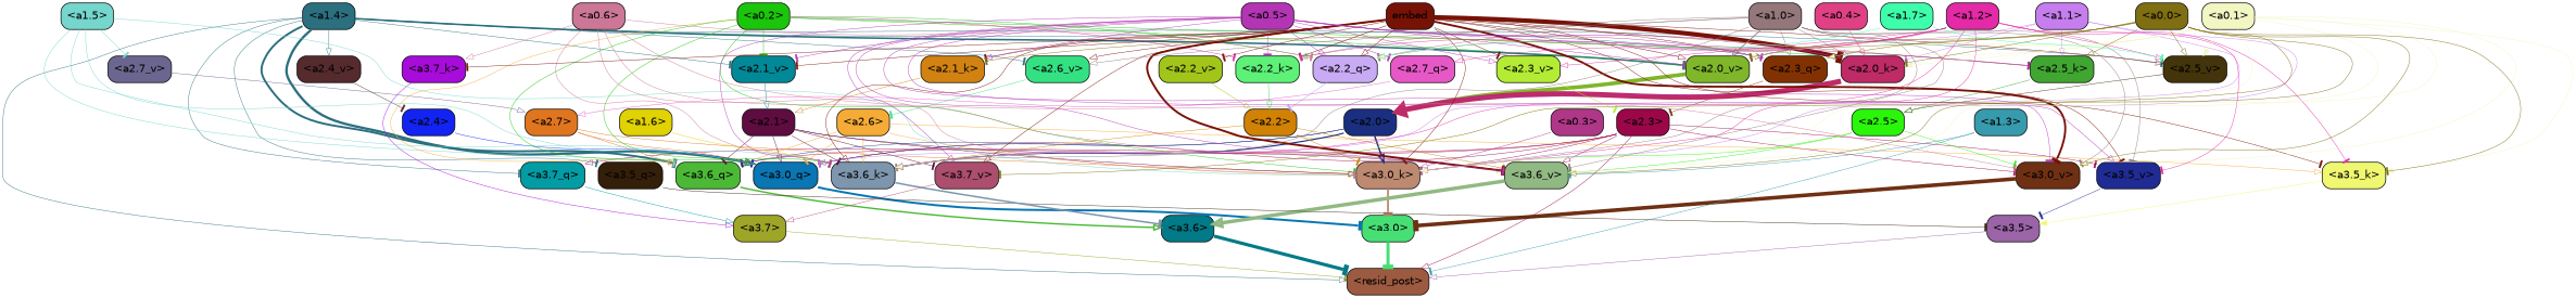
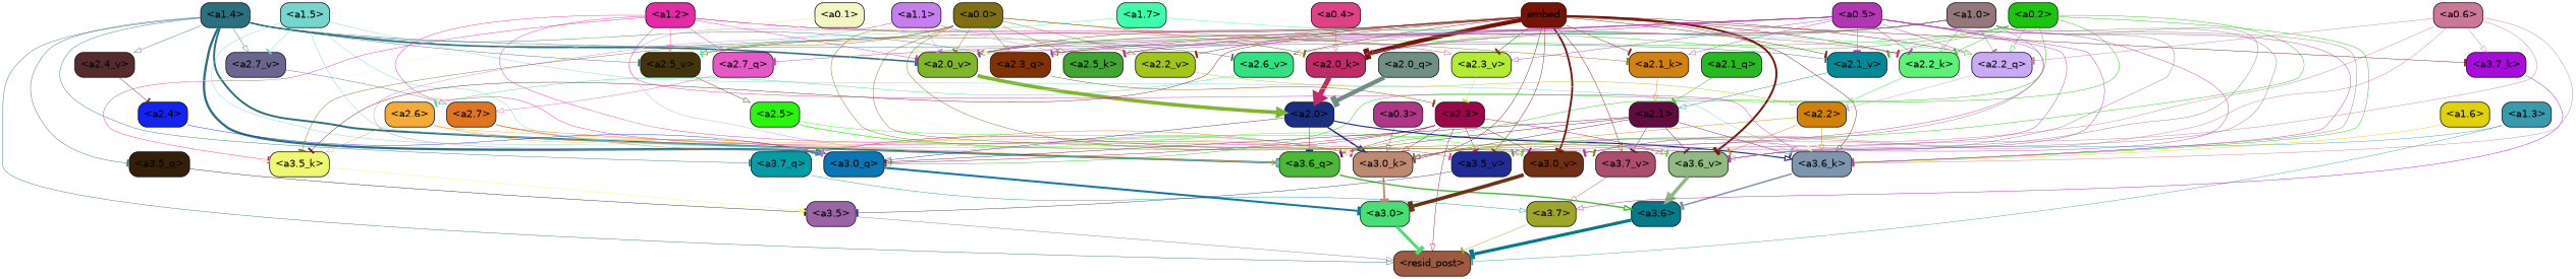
  strict digraph {
    splines=true
    node [color=black fontname=Helvetica shape=box style="filled, rounded"]
    edge [arrowhead=tee color="#771207" penwidth=0.6]
    "<a3.7>" [fillcolor="#9fa527"]
    "<resid_post>" [fillcolor="#9c5a40"]
    "<a3.6>" [fillcolor="#027a87"]
    "<a3.5>" [fillcolor="#9b64a7"]
    "<a3.0>" [fillcolor="#47df74"]
    "<a2.3>" [fillcolor="#9c074a"]
    "<a3.7_q>" [fillcolor="#029ca4"]
    "<a3.6_q>" [fillcolor="#4bb936"]
    "<a3.0_q>" [fillcolor="#0a76b3"]
    "<a3.0_k>" [fillcolor="#bd8971"]
    "<a3.6_v>" [fillcolor="#91b983"]
    "<a3.5_v>" [fillcolor="#202c94"]
    "<a3.0_v>" [fillcolor="#6f3013"]
    "<a1.4>" [fillcolor="#2c707f"]
    "<a3.5_q>" [fillcolor="#341f0a"]
    "<a2.3_q>" [fillcolor="#823202"]
    "<a2.7_v>" [fillcolor="#6a668f"]
    "<a2.6_v>" [fillcolor="#34e182"]
    "<a2.5_v>" [fillcolor="#44340b"]
    "<a2.4_v>" [fillcolor="#552b2d"]
    "<a2.1_v>" [fillcolor="#028997"]
    "<a2.0_v>" [fillcolor="#7fb62a"]
    "<a2.7>" [fillcolor="#e0751f"]
    "<a2.6>" [fillcolor="#f5ac37"]
    "<a2.5>" [fillcolor="#2af50a"]
    "<a2.4>" [fillcolor="#1223f2"]
    "<a2.1>" [fillcolor="#5f0c41"]
    "<a2.0>" [fillcolor="#1b2f80"]
    "<a3.6_k>" [fillcolor="#7d96ad"]
    "<a3.5_k>" [fillcolor="#f0f770"]
    "<a3.7_v>" [fillcolor="#ac4e6d"]
    "<a1.3>" [fillcolor="#389aad"]
    "<a3.7_k>" [fillcolor="#a70cda"]
    "<a1.5>" [fillcolor="#74d6cc"]
    "<a0.2>" [fillcolor="#1bc50b"]
    "<a2.2_q>" [fillcolor="#c8abf4"]
    "<a2.2_k>" [fillcolor="#5df178"]
    "<a2.0_k>" [fillcolor="#be2b67"]
    "<a2.2>" [fillcolor="#d18205"]
    "<a1.1>" [fillcolor="#c67eef"]
    "<a2.5_k>" [fillcolor="#40a631"]
    "<a0.6>" [fillcolor="#cc7796"]
    embed [fillcolor="#771207"]
    "<a2.1_k>" [fillcolor="#d28211"]
    "<a2.3_v>" [fillcolor="#b3eb35"]
    "<a2.2_v>" [fillcolor="#a2c51a"]
    "<a1.6>" [fillcolor="#e0d203"]
    "<a1.2>" [fillcolor="#e42aa6"]
    "<a2.7_q>" [fillcolor="#e758c7"]
    "<a1.0>" [fillcolor="#94777b"]
    "<a0.5>" [fillcolor="#b335b4"]
    "<a0.1>" [fillcolor="#f2f6c3"]
    "<a0.0>" [fillcolor="#7f6f12"]
    "<a0.3>" [fillcolor="#af3787"]
+   "<a2.1_q>" [fillcolor="#27b921"]
+   "<a2.0_q>" [fillcolor="#708f84"]
    "<a1.7>" [fillcolor="#3efeab"]
    "<a0.4>" [fillcolor="#e04185"]
    "<a3.7>" -> "<resid_post>" [color="#9fa527" penwidth=0.6239100098609924]
    "<a3.6>" -> "<resid_post>" [color="#027a87" penwidth=4.569062113761902]
    "<a3.5>" -> "<resid_post>" [arrowhead=onormal color="#9b64a7"]
    "<a3.0>" -> "<resid_post>" [color="#47df74" penwidth=4.283544182777405]
    "<a2.3>" -> "<resid_post>" [arrowhead=onormal color="#9c074a"]
    "<a2.3>" -> "<a3.7_q>" [arrowhead=onormal color="#9c074a"]
    "<a2.3>" -> "<a3.6_q>" [color="#9c074a"]
    "<a2.3>" -> "<a3.0_q>" [color="#9c074a"]
    "<a2.3>" -> "<a3.0_k>" [arrowhead=onormal color="#9c074a"]
    "<a2.3>" -> "<a3.6_v>" [arrowhead=onormal color="#9c074a"]
    "<a2.3>" -> "<a3.5_v>" [color="#9c074a"]
    "<a2.3>" -> "<a3.0_v>" [color="#9c074a"]
    "<a3.7_q>" -> "<a3.7>" [arrowhead=onormal color="#029ca4"]
    "<a3.6_q>" -> "<a3.6>" [arrowhead=onormal color="#4bb936" penwidth=2.0347584784030914]
    "<a3.0_q>" -> "<a3.0>" [color="#0a76b3" penwidth=2.8635367155075073]
    "<a3.0_k>" -> "<a3.0>" [color="#bd8971" penwidth=2.632905662059784]
    "<a3.6_v>" -> "<a3.6>" [arrowhead=onormal color="#91b983" penwidth=4.981305837631226]
    "<a3.5_v>" -> "<a3.5>" [color="#202c94"]
    "<a3.0_v>" -> "<a3.0>" [color="#6f3013" penwidth=5.168330669403076]
    "<a1.4>" -> "<resid_post>" [arrowhead=onormal color="#2c707f"]
    "<a1.4>" -> "<a3.7_q>" [color="#2c707f"]
    "<a1.4>" -> "<a3.6_q>" [color="#2c707f" penwidth=2.7934007048606873]
    "<a1.4>" -> "<a3.0_q>" [arrowhead=onormal color="#2c707f" penwidth=3.340754985809326]
    "<a1.4>" -> "<a3.5_q>" [color="#2c707f"]
    "<a1.4>" -> "<a2.3_q>" [arrowhead=onormal color="#2c707f"]
+   "<a1.4>" -> "<a2.7_v>" [arrowhead=onormal color="#2c707f"]
    "<a1.4>" -> "<a2.6_v>" [color="#2c707f"]
    "<a1.4>" -> "<a2.5_v>" [color="#2c707f"]
    "<a1.4>" -> "<a2.4_v>" [arrowhead=onormal color="#2c707f"]
    "<a1.4>" -> "<a2.1_v>" [color="#2c707f"]
    "<a1.4>" -> "<a2.0_v>" [color="#2c707f" penwidth=2.268759250640869]
    "<a3.5_q>" -> "<a3.5>" [color="#341f0a"]
    "<a2.3_q>" -> "<a2.3>" [color="#823202"]
    "<a2.7_v>" -> "<a2.7>" [arrowhead=onormal color="#6a668f"]
    "<a2.6_v>" -> "<a2.6>" [color="#34e182"]
    "<a2.5_v>" -> "<a2.5>" [arrowhead=onormal color="#44340b"]
    "<a2.4_v>" -> "<a2.4>" [color="#552b2d"]
    "<a2.1_v>" -> "<a2.1>" [arrowhead=onormal color="#028997"]
    "<a2.0_v>" -> "<a2.0>" [arrowhead=onormal color="#7fb62a" penwidth=5.231471925973892]
    "<a2.7>" -> "<a3.6_q>" [arrowhead=onormal color="#e0751f"]
    "<a2.7>" -> "<a3.0_q>" [color="#e0751f"]
    "<a2.7>" -> "<a3.0_k>" [arrowhead=onormal color="#e0751f"]
    "<a2.6>" -> "<a3.6_q>" [arrowhead=onormal color="#f5ac37"]
    "<a2.6>" -> "<a3.0_q>" [color="#f5ac37"]
    "<a2.6>" -> "<a3.0_k>" [arrowhead=onormal color="#f5ac37"]
-   "<a2.6>" -> "<a3.6_k>" [arrowhead=onormal color="#f5ac37"]
    "<a2.6>" -> "<a3.5_k>" [arrowhead=onormal color="#f5ac37"]
    "<a2.5>" -> "<a3.0_k>" [color="#2af50a"]
    "<a2.5>" -> "<a3.6_v>" [color="#2af50a"]
    "<a2.5>" -> "<a3.0_v>" [color="#2af50a"]
    "<a2.4>" -> "<a3.0_q>" [color="#1223f2"]
    "<a2.1>" -> "<a3.6_q>" [color="#5f0c41"]
    "<a2.1>" -> "<a3.0_q>" [arrowhead=onormal color="#5f0c41"]
    "<a2.1>" -> "<a3.0_k>" [arrowhead=onormal color="#5f0c41"]
    "<a2.1>" -> "<a3.6_v>" [color="#5f0c41"]
    "<a2.1>" -> "<a3.6_k>" [color="#5f0c41"]
    "<a2.1>" -> "<a3.7_v>" [color="#5f0c41"]
    "<a2.0>" -> "<a3.6_q>" [color="#1b2f80"]
    "<a2.0>" -> "<a3.0_q>" [arrowhead=onormal color="#1b2f80"]
    "<a2.0>" -> "<a3.0_k>" [arrowhead=onormal color="#1b2f80" penwidth=2.161143198609352]
    "<a2.0>" -> "<a3.6_k>" [arrowhead=onormal color="#1b2f80" penwidth=1.6382827460765839]
    "<a3.6_k>" -> "<a3.6>" [color="#7d96ad" penwidth=2.1760786175727844]
    "<a3.5_k>" -> "<a3.5>" [color="#f0f770" arrowhead=""]
    "<a3.7_v>" -> "<a3.7>" [arrowhead=onormal color="#ac4e6d"]
    "<a1.3>" -> "<resid_post>" [color="#389aad"]
    "<a1.3>" -> "<a3.6_v>" [color="#389aad"]
    "<a3.7_k>" -> "<a3.7>" [arrowhead=onormal color="#a70cda"]
    "<a1.5>" -> "<a3.6_q>" [color="#74d6cc"]
    "<a1.5>" -> "<a3.0_q>" [arrowhead=onormal color="#74d6cc"]
    "<a1.5>" -> "<a3.0_k>" [color="#74d6cc"]
    "<a1.5>" -> "<a2.7_v>" [color="#74d6cc"]
    "<a1.5>" -> "<a3.6_k>" [color="#74d6cc"]
-   "<a0.2>" -> "<a3.6_q>" [arrowhead=onormal color="#f5ac37"]
+   "<a0.2>" -> "<a3.6_q>" [arrowhead=onormal color="#1bc50b"]
    "<a0.2>" -> "<a3.0_q>" [arrowhead=onormal color="#1bc50b"]
    "<a0.2>" -> "<a3.0_k>" [color="#1bc50b"]
    "<a0.2>" -> "<a2.1_v>" [color="#1bc50b"]
    "<a0.2>" -> "<a2.0_v>" [color="#1bc50b"]
    "<a0.2>" -> "<a3.6_k>" [color="#1bc50b"]
    "<a0.2>" -> "<a2.2_q>" [arrowhead=onormal color="#1bc50b"]
-   "<a0.2>" -> "<a2.2_k>" [color="#e42aa6"]
+   "<a0.2>" -> "<a2.2_k>" [color="#1bc50b"]
    "<a0.2>" -> "<a2.0_k>" [arrowhead=onormal color="#1bc50b"]
    "<a2.2_q>" -> "<a2.2>" [color="#c8abf4" penwidth=0.7553567886352539]
    "<a2.2_k>" -> "<a2.2>" [arrowhead=onormal color="#5df178" penwidth=0.8854708671569824]
    "<a2.0_k>" -> "<a2.0>" [arrowhead=onormal color="#be2b67" penwidth=7.231504917144775]
-   "<a2.2>" -> "<a3.0_k>" [color="#d18205"]
+   "<a2.2>" -> "<a3.0_k>" [arrowhead=onormal color="#d18205"]
    "<a2.2>" -> "<a3.6_v>" [color="#d18205"]
    "<a2.2>" -> "<a3.6_k>" [arrowhead=onormal color="#d18205"]
    "<a1.1>" -> "<a3.0_q>" [color="#c67eef"]
    "<a1.1>" -> "<a3.0_k>" [color="#c67eef"]
    "<a1.1>" -> "<a2.0_v>" [color="#c67eef"]
    "<a1.1>" -> "<a2.0_k>" [color="#c67eef"]
    "<a1.1>" -> "<a2.5_k>" [arrowhead=onormal color="#c67eef"]
-   "<a2.5_k>" -> "<a2.5>" [arrowhead=onormal color="#40a631"]
    "<a0.6>" -> "<a3.0_k>" [color="#cc7796"]
    "<a0.6>" -> "<a3.6_v>" [arrowhead=onormal color="#cc7796"]
    "<a0.6>" -> "<a3.0_v>" [color="#cc7796"]
    "<a0.6>" -> "<a3.6_k>" [color="#cc7796"]
    "<a0.6>" -> "<a3.7_k>" [arrowhead=onormal color="#cc7796"]
    "<a0.6>" -> "<a2.2_q>" [color="#cc7796"]
    embed -> "<a3.0_k>"
    embed -> "<a3.6_v>" [penwidth=2.7825746536254883]
    embed -> "<a3.5_v>"
    embed -> "<a3.0_v>" [penwidth=2.6950180530548096]
    embed -> "<a2.3_q>" [arrowhead=onormal]
    embed -> "<a2.6_v>" [arrowhead=onormal]
    embed -> "<a2.5_v>" [arrowhead=onormal]
    embed -> "<a2.1_v>"
    embed -> "<a2.0_v>" [arrowhead=onormal]
    embed -> "<a3.6_k>" [arrowhead=onormal]
    embed -> "<a3.5_k>"
    embed -> "<a3.7_v>" [arrowhead=onormal]
    embed -> "<a3.7_k>"
    embed -> "<a2.2_q>" [arrowhead=onormal]
    embed -> "<a2.2_k>" [penwidth=0.6698317527770996]
    embed -> "<a2.0_k>" [penwidth=6.12570995092392]
    embed -> "<a2.5_k>"
    embed -> "<a2.1_k>"
    embed -> "<a2.3_v>"
    embed -> "<a2.2_v>"
    "<a2.1_k>" -> "<a2.1>" [arrowhead=onormal color="#d28211"]
    "<a2.3_v>" -> "<a2.3>" [color="#b3eb35"]
    "<a2.2_v>" -> "<a2.2>" [arrowhead=onormal color="#a2c51a"]
    "<a1.6>" -> "<a3.6_k>" [color="#e0d203"]
    "<a1.2>" -> "<a3.0_k>" [color="#e42aa6"]
    "<a1.2>" -> "<a3.5_v>" [color="#e42aa6"]
    "<a1.2>" -> "<a2.5_v>" [arrowhead=onormal color="#e42aa6"]
    "<a1.2>" -> "<a2.0_v>" [color="#e42aa6"]
    "<a1.2>" -> "<a3.6_k>" [arrowhead=onormal color="#e42aa6"]
    "<a1.2>" -> "<a3.5_k>" [color="#e42aa6"]
-   "<a1.2>" -> "<a2.2_q>" [arrowhead=onormal color="#e42aa6"]
    "<a1.2>" -> "<a2.2_k>" [color="#e42aa6"]
    "<a1.2>" -> "<a2.3_v>" [arrowhead=onormal color="#e42aa6"]
    "<a1.2>" -> "<a2.7_q>" [arrowhead=onormal color="#e42aa6"]
    "<a2.7_q>" -> "<a2.7>" [arrowhead=onormal color="#e758c7"]
    "<a1.0>" -> "<a3.0_k>" [color="#94777b"]
    "<a1.0>" -> "<a3.6_v>" [color="#94777b"]
    "<a1.0>" -> "<a3.5_v>" [color="#94777b"]
    "<a1.0>" -> "<a3.0_v>" [color="#94777b"]
    "<a1.0>" -> "<a2.3_q>" [arrowhead=onormal color="#94777b"]
    "<a1.0>" -> "<a2.6_v>" [arrowhead=onormal color="#94777b"]
    "<a1.0>" -> "<a2.0_v>" [arrowhead=onormal color="#94777b" penwidth=1.2213096618652344]
    "<a1.0>" -> "<a3.6_k>" [color="#94777b"]
    "<a1.0>" -> "<a2.2_q>" [color="#94777b"]
    "<a1.0>" -> "<a2.2_k>" [arrowhead=onormal color="#94777b"]
    "<a1.0>" -> "<a2.0_k>" [arrowhead=onormal color="#94777b"]
    "<a0.5>" -> "<a3.6_v>" [color="#b335b4"]
    "<a0.5>" -> "<a3.5_v>" [arrowhead=onormal color="#b335b4"]
    "<a0.5>" -> "<a3.0_v>" [color="#b335b4"]
    "<a0.5>" -> "<a2.3_q>" [color="#b335b4"]
    "<a0.5>" -> "<a2.1_v>" [color="#b335b4"]
    "<a0.5>" -> "<a2.0_v>" [color="#b335b4"]
    "<a0.5>" -> "<a3.6_k>" [color="#b335b4"]
    "<a0.5>" -> "<a3.7_v>" [arrowhead=onormal color="#b335b4"]
    "<a0.5>" -> "<a2.2_q>" [arrowhead=onormal color="#b335b4"]
    "<a0.5>" -> "<a2.2_k>" [color="#b335b4"]
    "<a0.5>" -> "<a2.0_k>" [arrowhead=onormal color="#b335b4" penwidth=0.6900839805603027]
    "<a0.5>" -> "<a2.5_k>" [color="#b335b4"]
    "<a0.5>" -> "<a2.1_k>" [arrowhead=onormal color="#b335b4"]
    "<a0.5>" -> "<a2.3_v>" [arrowhead=onormal color="#b335b4"]
    "<a0.5>" -> "<a2.7_q>" [color="#b335b4"]
    "<a0.1>" -> "<a3.0_k>" [color="#f2f6c3" arrowhead=""]
    "<a0.1>" -> "<a3.6_v>" [color="#f2f6c3" arrowhead=""]
    "<a0.1>" -> "<a3.0_v>" [color="#f2f6c3" arrowhead=""]
    "<a0.1>" -> "<a2.3_q>" [color="#f2f6c3" arrowhead=""]
    "<a0.1>" -> "<a2.5_v>" [color="#f2f6c3" arrowhead=""]
    "<a0.1>" -> "<a2.0_v>" [color="#f2f6c3" arrowhead=""]
    "<a0.1>" -> "<a3.6_k>" [color="#f2f6c3" arrowhead=""]
    "<a0.1>" -> "<a3.5_k>" [color="#f2f6c3" arrowhead=""]
    "<a0.1>" -> "<a2.2_q>" [color="#f2f6c3" arrowhead=""]
    "<a0.1>" -> "<a2.0_k>" [color="#f2f6c3" arrowhead=""]
    "<a0.0>" -> "<a3.6_v>" [arrowhead=onormal color="#7f6f12"]
    "<a0.0>" -> "<a3.0_v>" [arrowhead=onormal color="#7f6f12"]
    "<a0.0>" -> "<a2.3_q>" [arrowhead=onormal color="#7f6f12"]
    "<a0.0>" -> "<a2.5_v>" [arrowhead=onormal color="#7f6f12"]
    "<a0.0>" -> "<a2.0_v>" [color="#7f6f12"]
    "<a0.0>" -> "<a3.5_k>" [color="#7f6f12"]
    "<a0.0>" -> "<a3.7_v>" [color="#7f6f12"]
    "<a0.0>" -> "<a2.0_k>" [color="#7f6f12"]
    "<a0.0>" -> "<a2.5_k>" [arrowhead=onormal color="#7f6f12"]
    "<a0.0>" -> "<a2.1_k>" [color="#7f6f12"]
+   "<a0.0>" -> "<a2.2_v>" [arrowhead=onormal color="#7f6f12"]
    "<a0.3>" -> "<a3.0_k>" [arrowhead=onormal color="#af3787"]
+   "<a2.1_q>" -> "<a2.1>" [color="#27b921"]
+   "<a2.0_q>" -> "<a2.0>" [color="#708f84" penwidth=6.256794691085815]
    "<a1.7>" -> "<a2.5_v>" [color="#3efeab"]
    "<a1.7>" -> "<a2.2_q>" [arrowhead=onormal color="#3efeab"]
    "<a0.4>" -> "<a2.0_k>" [arrowhead=onormal color="#e04185"]
  }
